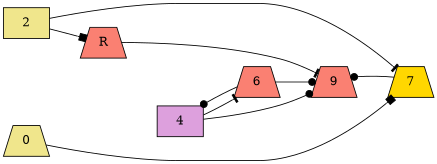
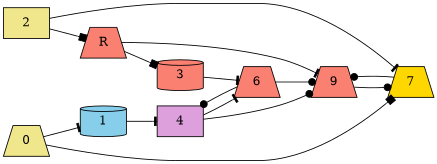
  digraph {
    rankdir=LR
    node [fillcolor=salmon shape=trapezium style=filled]
    edge [arrowhead=tee]
+   1 [fillcolor=skyblue shape=cylinder]
    4 [fillcolor=plum shape=box]
    6
    n4 [label=9]
    2 [fillcolor=khaki shape=box]
    7 [fillcolor=gold]
    R
+   3 [shape=cylinder]
    n9 [fillcolor=khaki label=0]
+   1 -> 4
    4 -> 6
    4 -> n4 [arrowhead=dot]
    6 -> 4 [arrowhead=dot]
    6 -> n4 [arrowhead=dot]
+   n4 -> 7 [arrowhead=dot]
    2 -> 7
    2 -> R [arrowhead=box]
    7 -> n4 [arrowhead=dot]
    R -> n4
+   R -> 3 [arrowhead=box]
+   3 -> 6
+   n9 -> 1
    n9 -> 7 [arrowhead=box]
  }
